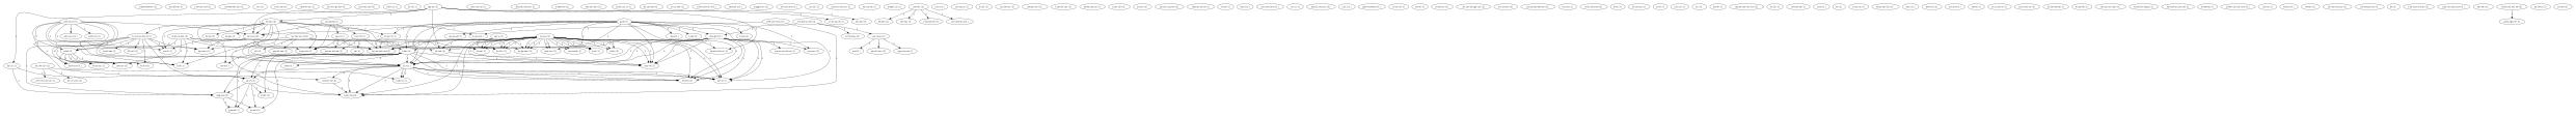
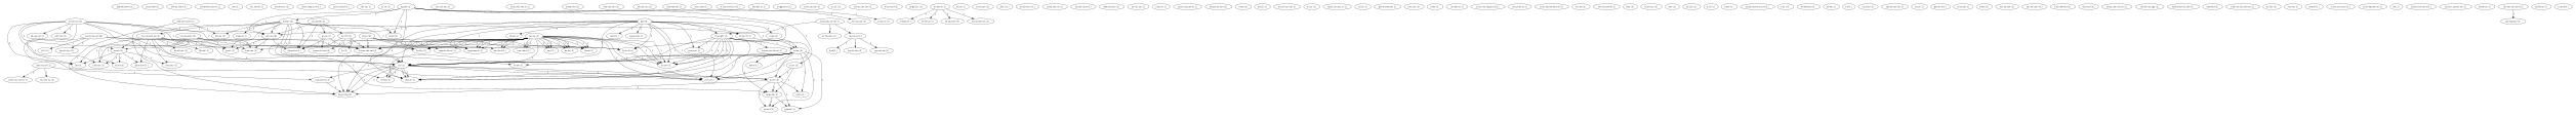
  digraph {
    fontname="IBM Plex Mono"
    node [fontname="IBM Plex Mono"]
    edge [fontname="IBM Plex Mono"]
    n1 [label="impediment(1)"]
    n2 [label="problem(1)"]
    n3 [label="inherited(1)"]
    n4 [label="condemnation(1)"]
    n5 [label="cmu(1)"]
    n6 [label="existed(1)"]
    n7 [label="weakness(1)"]
    n8 [label="distinguish(1)"]
    n9 [label="prevailed(1)"]
    n10 [label="deity(1)"]
    n11 [label="live(1)"]
    n12 [label="agree(1)"]
    n13 [label="human(3)"]
    n14 [label="nature(8)"]
    n15 [label="form(1)"]
    n16 [label="fact(2)"]
    n17 [label="everyone(1)"]
    n18 [label="temptation(1)"]
    n19 [label="reason(1)"]
    n20 [label="think(4)"]
    n21 [label="object(1)"]
    n22 [label="loses(1)"]
    n23 [label="makes(1)"]
    n24 [label="sin(1)"]
    n25 [label="incarnation(5)"]
    n26 [label="need(1)"]
    n27 [label="post(1)"]
    n28 [label="require(1)"]
    n29 [label="meaning(1)"]
    n30 [label="time(2)"]
    n31 [label="heaven(2)"]
    n32 [label="part(4)"]
    n33 [label="degree(2)"]
    n34 [label="earth(2)"]
    n35 [label="idea(4)"]
    n36 [label="humanity(4)"]
    n37 [label="death(1)"]
    n38 [label="puts(1)"]
    n39 [label="order(1)"]
    n40 [label="work(2)"]
    n41 [label="brother(1)"]
    n42 [label="heresy(1)"]
    n43 [label="flesh(1)"]
    n44 [label="mind(2)"]
    n45 [label="fashion(1)"]
    n46 [label="milk(1)"]
    n47 [label="stand(1)"]
    n48 [label="growh(1)"]
    n49 [label="doctrine(1)"]
    n50 [label="fearfulness(1)"]
    n51 [label="someone(1)"]
    n52 [label="nestorian(1)"]
    n53 [label="analysis(1)"]
    n54 [label="make(1)"]
    n55 [label="refers(1)"]
    n56 [label="led(1)"]
    n57 [label="diseased(1)"]
    n58 [label="succumb(1)"]
    n59 [label="alternative(1)"]
    n60 [label="definition(2)"]
    n61 [label="maintain(1)"]
    n62 [label="divinity(1)"]
    n63 [label="distinction(1)"]
    n64 [label="formula(1)"]
    n65 [label="suggests(1)"]
    n66 [label="thought(1)"]
    n67 [label="consecration(1)"]
    n68 [label="prayer(1)"]
    n69 [label="attribute(1)"]
    n70 [label="cyril(1)"]
    n71 [label="association(1)"]
    n72 [label="harvard(1)"]
    n73 [label="angelic(1)"]
    n74 [label="usenet(1)"]
    n75 [label="flame(1)"]
    n76 [label="letter(1)"]
    n77 [label="responds(1)"]
    n78 [label="narrowness(1)"]
    n79 [label="errs(1)"]
    n80 [label="concept(1)"]
    n81 [label="fall(1)"]
    n82 [label="ejalbert(1)"]
    n83 [label="believe(3)"]
    n84 [label="advance(1)"]
    n85 [label="editor(1)"]
    n86 [label="complaint(1)"]
    n87 [label="god(4)"]
    n88 [label="came(1)"]
    n89 [label="took(1)"]
    n90 [label="term(1)"]
    n91 [label="opposed(1)"]
    n92 [label="writes(1)"]
    n93 [label="claimed(2)"]
    n94 [label="birth(2)"]
    n95 [label="gave(2)"]
    n96 [label="la(1)"]
    n97 [label="preexisted(1)"]
    n98 [label="intertwined(1)"]
    n99 [label="tradition(1)"]
    n100 [label="moderator(1)"]
    n101 [label="article(1)"]
    n102 [label="monophysite(1)"]
    n103 [label="orthodox(2)"]
    n104 [label="version(2)"]
    n105 [label="end(1)"]
    n106 [label="position(2)"]
    n107 [label="spectrum(1)"]
    n108 [label="jason(1)"]
    n109 [label="participate(1)"]
    n110 [label="impression(1)"]
    n111 [label="view(1)"]
    n112 [label="deal(1)"]
    n113 [label="assistance(1)"]
    n114 [label="husc(1)"]
    n115 [label="apollinaris(1)"]
    n116 [label="call(1)"]
    n117 [label="gethsemane(1)"]
    n118 [label="christ(1)"]
    n119 [label="none(1)"]
    n120 [label="confess(1)"]
    n121 [label="christological(1)"]
    n122 [label="uncreate(1)"]
    n123 [label="correspondence(1)"]
    n124 [label="nicea(1)"]
    n125 [label="attributed(1)"]
    n126 [label="edu(3)"]
    n127 [label="history(1)"]
    n128 [label="son(1)"]
    n129 [label="arius(1)"]
    n130 [label="bit(1)"]
    n131 [label="book(1)"]
    n132 [label="representative(1)"]
    n133 [label="tell(1)"]
    n134 [label="theodore(1)"]
    n135 [label="area(1)"]
    n136 [label="re(1)"]
    n137 [label="course(1)"]
    n138 [label="mopsuestia(1)"]
    n139 [label="chalcedon(2)"]
    n140 [label="fails(1)"]
    n141 [label="argument(1)"]
    n142 [label="jesus(1)"]
    n143 [label="concede(1)"]
    n144 [label="see(1)"]
    n145 [label="didn(2)"]
    n146 [label="sort(1)"]
    n147 [label="geneva(1)"]
    n148 [label="record(1)"]
    n149 [label="name(1)"]
    n150 [label="occasion(1)"]
    n151 [label="ascension(1)"]
    n152 [label="falsehood(1)"]
    n153 [label="missed(1)"]
    n154 [label="resurrection(1)"]
    n155 [label="terminology(1)"]
    n156 [label="monophysitism(1)"]
    n157 [label="seemed(1)"]
    n158 [label="identification(1)"]
    n159 [label="byler(1)"]
    n160 [label="mary(4)"]
    n161 [label="wrote(1)"]
    n162 [label="needs(1)"]
    n163 [label="nestorius(10)"]
    n164 [label="question(1)"]
    n165 [label="clh(3)"]
    n166 [label="controversy(1)"]
    n167 [label="consequence(1)"]
    n168 [label="db(1)"]
    n169 [label="indirectness(1)"]
    n170 [label="participation(1)"]
    n171 [label="mother(1)"]
    n172 [label="nestorianism(3)"]
    n173 [label="apologize(1)"]
    n174 [label="walker(2)"]
    n175 [label="creed(1)"]
    n12 -> n13 [label=1]
    n12 -> n14 [label=1]
+   n12 -> n15 [label=1]
    n12 -> n16 [label=1]
    n12 -> n17 [label=1]
    n12 -> n18 [label=1]
    n12 -> n19 [label=1]
    n12 -> n20 [label=1]
    n13 -> n14 [label=5]
    n13 -> n15 [label=2]
    n13 -> n21 [label=2]
    n13 -> n22 [label=1]
    n13 -> n23 [label=2]
    n13 -> n24 [label=1]
    n13 -> n24 [label=1]
    n13 -> n25 [label=1]
    n13 -> n26 [label=2]
    n13 -> n27 [label=1]
    n13 -> n28 [label=1]
    n13 -> n29 [label=1]
    n13 -> n30 [label=2]
    n14 -> n27 [label=1]
    n14 -> n28 [label=1]
    n14 -> n31 [label=2]
    n16 -> n32 [label=1]
    n16 -> n33 [label=1]
    n20 -> n34 [label=1]
    n21 -> n35 [label=1]
    n24 -> n29 [label=3]
    n24 -> n29 [label=3]
    n24 -> n32 [label=4]
    n24 -> n36 [label=4]
    n24 -> n37 [label=1]
    n24 -> n37 [label=1]
    n24 -> n38 [label=1]
    n24 -> n38 [label=1]
    n24 -> n39 [label=1]
    n24 -> n39 [label=1]
    n25 -> n27 [label=1]
    n25 -> n31 [label=2]
    n25 -> n32 [label=1]
    n25 -> n33 [label=1]
    n25 -> n40 [label=1]
    n25 -> n41 [label=1]
    n25 -> n42 [label=1]
    n25 -> n43 [label=1]
    n25 -> n44 [label=1]
    n25 -> n45 [label=1]
    n32 -> n29 [label=1]
    n32 -> n33 [label=1]
    n32 -> n46 [label=1]
    n32 -> n47 [label=1]
    n32 -> n48 [label=1]
    n33 -> n47 [label=1]
    n33 -> n48 [label=1]
    n35 -> n24 [label=1]
    n35 -> n26 [label=1]
    n35 -> n32 [label=2]
    n35 -> n33 [label=2]
    n35 -> n34 [label=1]
    n35 -> n37 [label=1]
    n35 -> n38 [label=1]
    n35 -> n46 [label=1]
    n35 -> n47 [label=1]
    n35 -> n48 [label=1]
    n35 -> n54 [label=1]
    n36 -> n29 [label=2]
    n40 -> n42 [label=1]
    n40 -> n44 [label=1]
    n40 -> n45 [label=1]
    n40 -> n55 [label=1]
    n40 -> n56 [label=1]
    n60 -> n22 [label=1]
    n60 -> n29 [label=1]
    n61 -> n36 [label=1]
    n61 -> n62 [label=1]
    n61 -> n63 [label=1]
    n66 -> n24 [label=1]
    n66 -> n24 [label=1]
    n66 -> n24 [label=1]
    n66 -> n34 [label=1]
    n66 -> n34 [label=1]
    n66 -> n35 [label=1]
    n66 -> n37 [label=1]
    n66 -> n37 [label=1]
    n66 -> n38 [label=1]
    n66 -> n38 [label=1]
    n66 -> n67 [label=1]
    n66 -> n68 [label=1]
    n74 -> n75 [label=1]
    n74 -> n76 [label=1]
    n74 -> n77 [label=1]
    n74 -> n78 [label=1]
    n83 -> n14 [label=2]
    n83 -> n24 [label=1]
    n83 -> n24 [label=1]
    n83 -> n27 [label=1]
    n83 -> n31 [label=2]
    n83 -> n39 [label=1]
    n83 -> n40 [label=1]
    n83 -> n55 [label=1]
    n83 -> n56 [label=1]
    n83 -> n84 [label=1]
    n83 -> n85 [label=1]
    n87 -> n14 [label=1]
    n87 -> n20 [label=2]
    n87 -> n21 [label=1]
    n87 -> n24 [label=1]
    n87 -> n24 [label=1]
    n87 -> n34 [label=2]
    n87 -> n35 [label=1]
    n87 -> n37 [label=1]
    n87 -> n38 [label=1]
    n87 -> n66 [label=1]
    n87 -> n68 [label=1]
    n87 -> n88 [label=1]
    n87 -> n89 [label=1]
    n87 -> n90 [label=1]
    n87 -> n91 [label=1]
    n87 -> n92 [label=1]
    n93 -> n14 [label=2]
    n93 -> n28 [label=2]
    n93 -> n94 [label=2]
    n93 -> n95 [label=2]
    n94 -> n28 [label=1]
    n94 -> n96 [label=1]
    n94 -> n97 [label=1]
    n94 -> n98 [label=1]
    n95 -> n28 [label=1]
    n95 -> n97 [label=1]
    n95 -> n98 [label=1]
    n102 -> n66 [label=1]
    n102 -> n103 [label=1]
    n102 -> n104 [label=1]
    n104 -> n105 [label=1]
    n104 -> n106 [label=1]
    n104 -> n107 [label=1]
    n139 -> n40 [label=1]
    n139 -> n55 [label=1]
    n139 -> n56 [label=1]
    n139 -> n98 [label=1]
    n139 -> n140 [label=1]
    n139 -> n141 [label=1]
    n142 -> n18 [label=1]
    n142 -> n29 [label=1]
    n142 -> n29 [label=1]
    n142 -> n30 [label=1]
    n142 -> n30 [label=1]
    n142 -> n30 [label=1]
    n142 -> n31 [label=2]
    n142 -> n34 [label=1]
    n142 -> n34 [label=1]
    n142 -> n34 [label=1]
    n142 -> n37 [label=1]
    n142 -> n38 [label=1]
    n142 -> n38 [label=1]
    n142 -> n92 [label=1]
    n142 -> n92 [label=1]
    n142 -> n98 [label=1]
    n142 -> n98 [label=1]
    n142 -> n140 [label=1]
    n142 -> n140 [label=1]
    n142 -> n140 [label=1]
    n142 -> n141 [label=1]
    n142 -> n141 [label=1]
    n142 -> n141 [label=1]
    n142 -> n143 [label=1]
    n142 -> n143 [label=1]
    n142 -> n144 [label=1]
    n142 -> n144 [label=1]
    n142 -> n144 [label=1]
    n142 -> n145 [label=1]
    n142 -> n145 [label=1]
    n142 -> n145 [label=1]
    n160 -> n20 [label=1]
    n160 -> n98 [label=1]
    n160 -> n140 [label=1]
    n160 -> n141 [label=1]
    n163 -> n20 [label=3]
    n163 -> n30 [label=1]
    n163 -> n56 [label=1]
    n163 -> n164 [label=1]
    n163 -> n165 [label=1]
    n172 -> n173 [label=1]
  }
